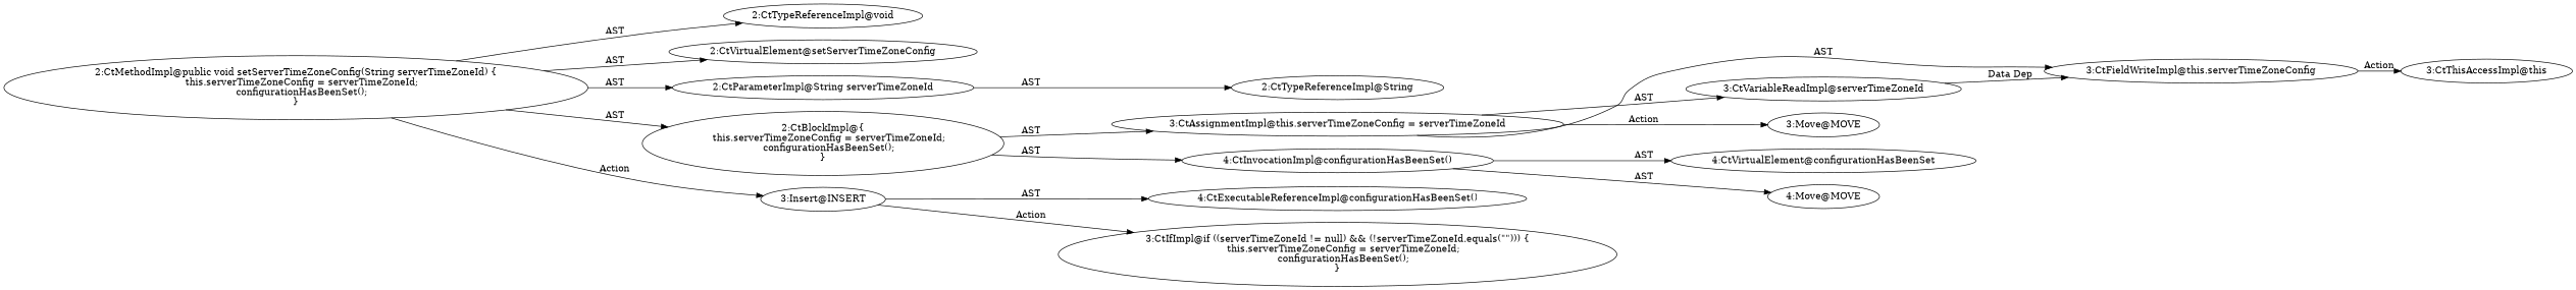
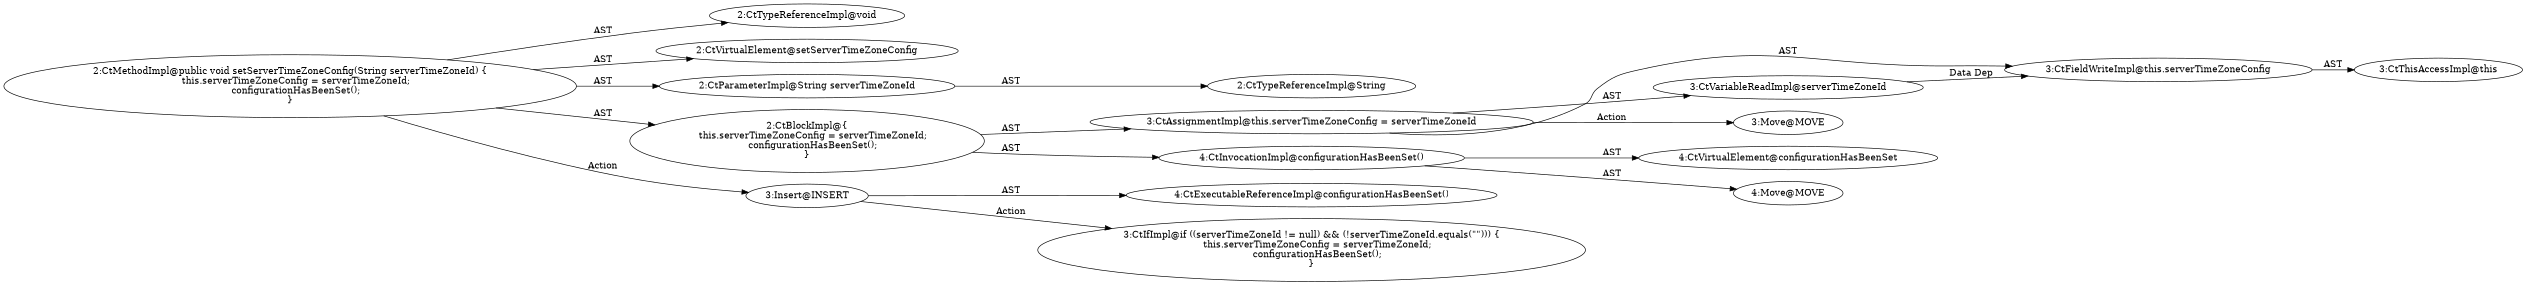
  digraph {
    rankdir=LR
    node [shape=ellipse]
    n1 [label="2:CtTypeReferenceImpl@void"]
    n2 [label="2:CtVirtualElement@setServerTimeZoneConfig"]
    n3 [label="2:CtParameterImpl@String serverTimeZoneId"]
    n4 [label="2:CtTypeReferenceImpl@String"]
    n5 [label="3:CtFieldWriteImpl@this.serverTimeZoneConfig"]
    n6 [label="3:CtThisAccessImpl@this"]
    n7 [label="3:CtVariableReadImpl@serverTimeZoneId"]
    n8 [label="3:CtAssignmentImpl@this.serverTimeZoneConfig = serverTimeZoneId"]
    n9 [label="3:Move@MOVE"]
    n10 [label="4:CtExecutableReferenceImpl@configurationHasBeenSet()"]
    n11 [label="4:CtVirtualElement@configurationHasBeenSet"]
    n12 [label="4:CtInvocationImpl@configurationHasBeenSet()"]
    n13 [label="4:Move@MOVE"]
    n14 [label="2:CtBlockImpl@\{\n    this.serverTimeZoneConfig = serverTimeZoneId;\n    configurationHasBeenSet();\n\}"]
    n15 [label="2:CtMethodImpl@public void setServerTimeZoneConfig(String serverTimeZoneId) \{\n    this.serverTimeZoneConfig = serverTimeZoneId;\n    configurationHasBeenSet();\n\}"]
    n16 [label="3:Insert@INSERT"]
    n17 [label="3:CtIfImpl@if ((serverTimeZoneId != null) && (!serverTimeZoneId.equals(\"\"))) \{\n    this.serverTimeZoneConfig = serverTimeZoneId;\n    configurationHasBeenSet();\n\}"]
    n3 -> n4 [label=AST]
-   n5 -> n6 [label=Action]
+   n5 -> n6 [label=AST]
    n7 -> n5 [label="Data Dep"]
    n8 -> n5 [label=AST]
    n8 -> n7 [label=AST]
    n8 -> n9 [label=Action]
    n12 -> n11 [label=AST]
    n12 -> n13 [label=AST]
    n14 -> n8 [label=AST]
    n14 -> n12 [label=AST]
    n15 -> n1 [label=AST]
    n15 -> n2 [label=AST]
    n15 -> n3 [label=AST]
    n15 -> n14 [label=AST]
    n15 -> n16 [label=Action]
    n16 -> n10 [label=AST]
    n16 -> n17 [label=Action]
  }
